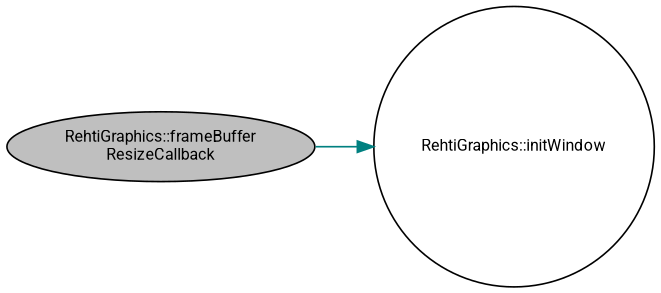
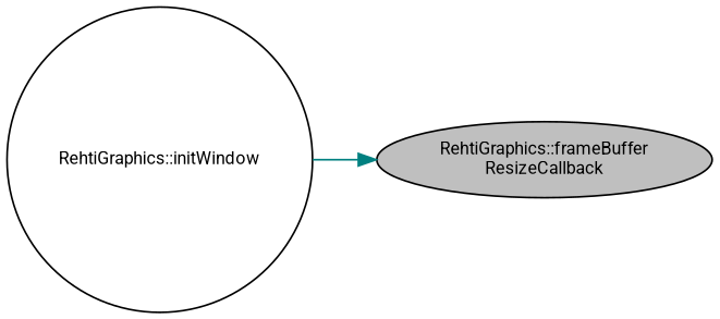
  digraph {
    rankdir=RL
    fontname=Roboto
    node [color=black fontname=Roboto fontsize=10 style=filled]
    n1 [fillcolor=grey75 fontcolor=black height=0.2 label="RehtiGraphics::frameBuffer\lResizeCallback" shape=ellipse width=0.4]
    n2 [fillcolor=white height=0.2 label="RehtiGraphics::initWindow" shape=circle width=0.4]
-   n2 -> n1 [color=teal dir=back fontname=Roboto fontsize=10 labelfontname=Helvetica labelfontsize=10 style=solid]
+   n1 -> n2 [color=teal dir=back fontname=Roboto fontsize=10 labelfontname=Helvetica labelfontsize=10 style=solid]
  }
